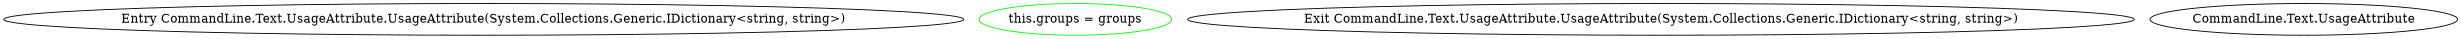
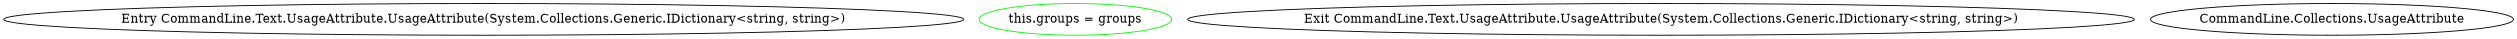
  digraph {
    node [cluster="CommandLine.Text.UsageAttribute.UsageAttribute(System.Collections.Generic.IDictionary<string, string>)" file="UsageAttribute.cs" span="12-12"]
    n1 [label="Entry CommandLine.Text.UsageAttribute.UsageAttribute(System.Collections.Generic.IDictionary<string, string>)"]
    n2 [color=green community=0 label="this.groups = groups" prediction=0 span="14-14"]
    n3 [label="Exit CommandLine.Text.UsageAttribute.UsageAttribute(System.Collections.Generic.IDictionary<string, string>)"]
-   n4 [label="CommandLine.Text.UsageAttribute" cluster="" span=""]
+   n4 [label="CommandLine.Collections.UsageAttribute" cluster="" span=""]
  }
